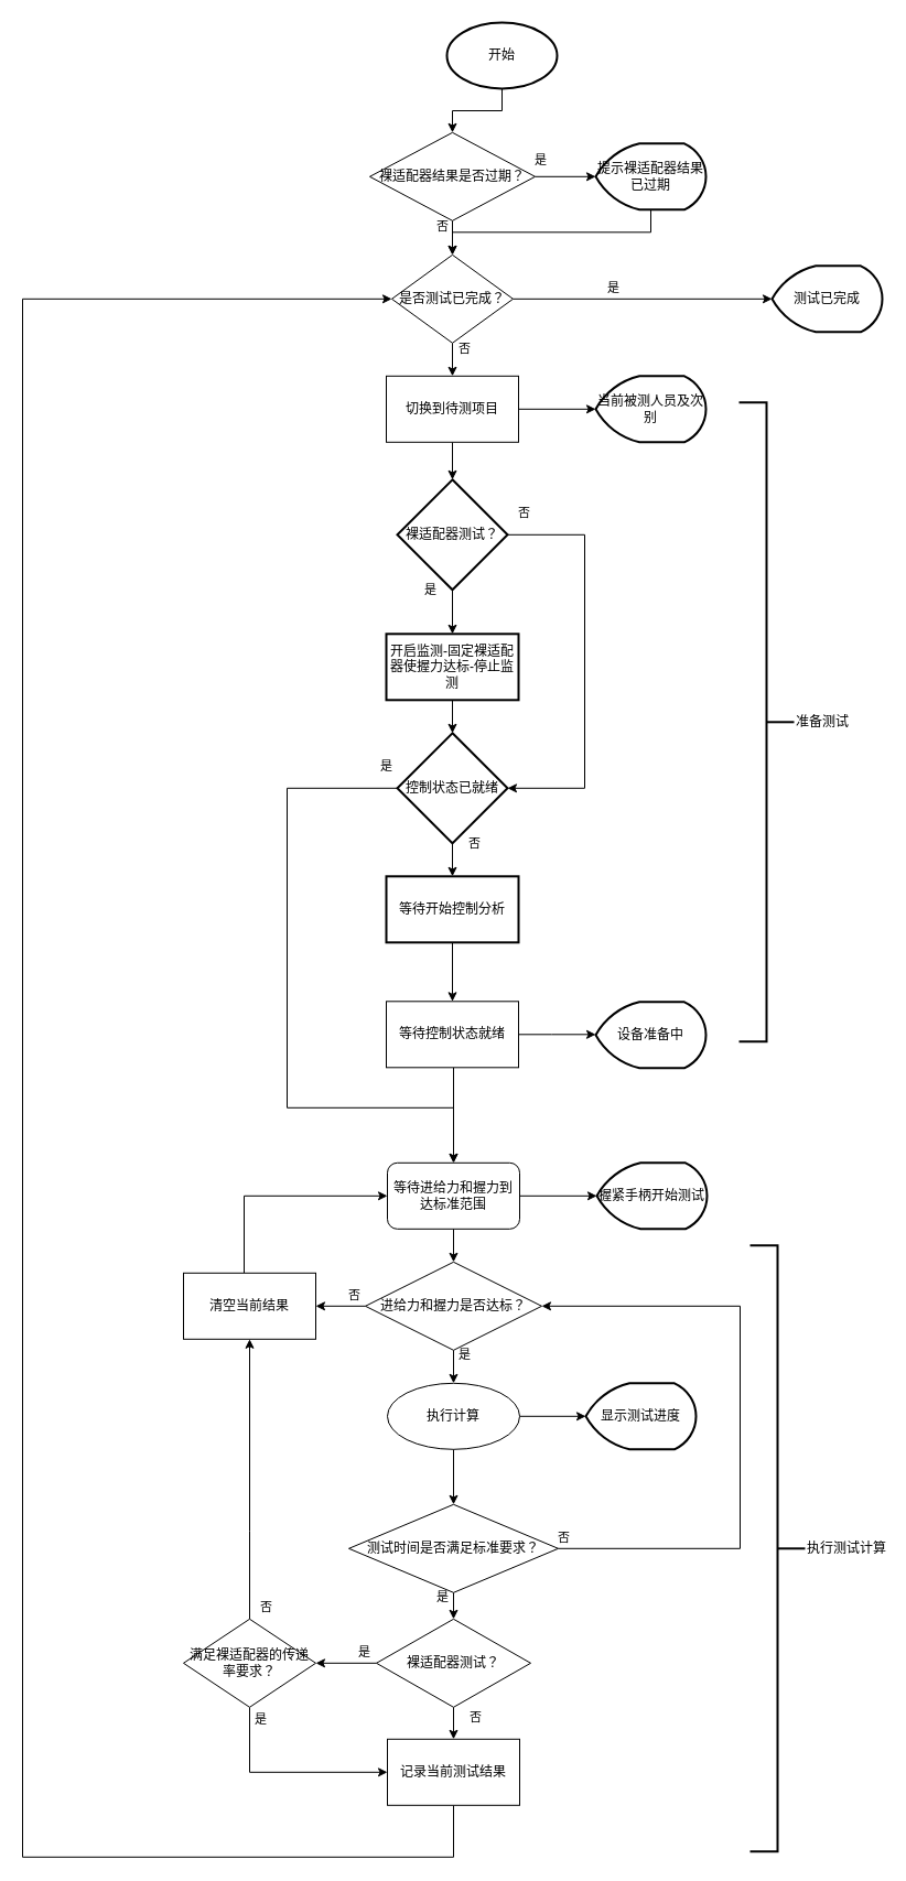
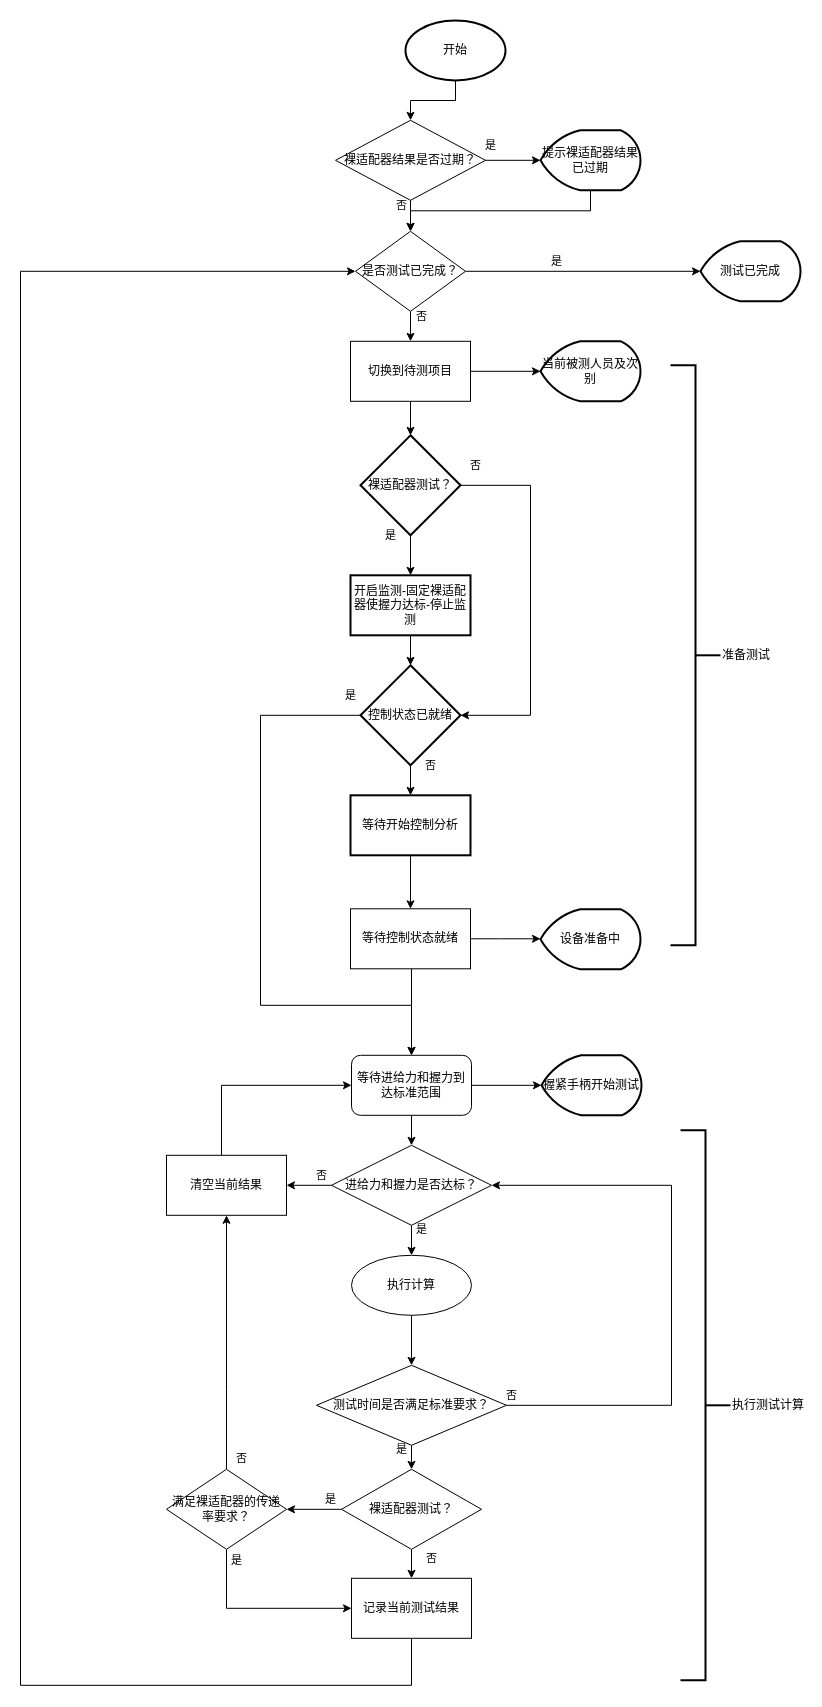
  <mxCell id="0" />
  <mxCell id="1" parent="0" />
  <mxCell id="2" value="" style="edgeStyle=orthogonalEdgeStyle;rounded=0;orthogonalLoop=1;jettySize=auto;html=1;entryX=0.5;entryY=0;entryDx=0;entryDy=0;" edge="1" parent="1" source="5" target="10"><mxGeometry relative="1" as="geometry"><mxPoint x="580.059" y="224.8" as="targetPoint" /></mxGeometry></mxCell>
  <mxCell id="3" value="否" style="edgeLabel;html=1;align=center;verticalAlign=middle;resizable=0;points=[];" vertex="1" connectable="0" parent="2"><mxGeometry x="-0.812" y="1" relative="1" as="geometry"><mxPoint x="-11" as="offset" /></mxGeometry></mxCell>
  <mxCell id="4" value="是" style="edgeStyle=orthogonalEdgeStyle;rounded=0;orthogonalLoop=1;jettySize=auto;html=1;" edge="1" parent="1" source="5" target="40"><mxGeometry x="-0.818" y="15" relative="1" as="geometry"><mxPoint as="offset" /></mxGeometry></mxCell>
  <mxCell id="5" value="裸适配器结果是否过期？" style="rhombus;whiteSpace=wrap;html=1;" vertex="1" parent="1"><mxGeometry x="335" y="119.8" width="150" height="80" as="geometry" /></mxCell>
  <mxCell id="6" value="" style="edgeStyle=orthogonalEdgeStyle;rounded=0;orthogonalLoop=1;jettySize=auto;html=1;entryX=0;entryY=0.5;entryDx=0;entryDy=0;entryPerimeter=0;" edge="1" parent="1" source="10" target="17"><mxGeometry relative="1" as="geometry"><mxPoint x="540" y="270.8" as="targetPoint" /></mxGeometry></mxCell>
  <mxCell id="7" value="是" style="edgeLabel;html=1;align=center;verticalAlign=middle;resizable=0;points=[];" vertex="1" connectable="0" parent="6"><mxGeometry x="-0.184" y="-1" relative="1" as="geometry"><mxPoint x="-5.8" y="-11" as="offset" /></mxGeometry></mxCell>
  <mxCell id="8" value="" style="edgeStyle=orthogonalEdgeStyle;rounded=0;orthogonalLoop=1;jettySize=auto;html=1;" edge="1" parent="1" source="10" target="13"><mxGeometry relative="1" as="geometry" /></mxCell>
  <mxCell id="9" value="否" style="edgeLabel;html=1;align=center;verticalAlign=middle;resizable=0;points=[];" vertex="1" connectable="0" parent="8"><mxGeometry x="-0.813" y="-2" relative="1" as="geometry"><mxPoint x="12" as="offset" /></mxGeometry></mxCell>
  <mxCell id="10" value="是否测试已完成？" style="rhombus;whiteSpace=wrap;html=1;" vertex="1" parent="1"><mxGeometry x="355" y="230.8" width="110" height="80" as="geometry" /></mxCell>
  <mxCell id="11" value="" style="edgeStyle=orthogonalEdgeStyle;rounded=0;orthogonalLoop=1;jettySize=auto;html=1;" edge="1" parent="1" source="13" target="18"><mxGeometry relative="1" as="geometry" /></mxCell>
  <mxCell id="12" value="" style="edgeStyle=orthogonalEdgeStyle;rounded=0;orthogonalLoop=1;jettySize=auto;html=1;" edge="1" parent="1" source="13" target="50"><mxGeometry relative="1" as="geometry" /></mxCell>
  <mxCell id="13" value="切换到待测项目" style="whiteSpace=wrap;html=1;" vertex="1" parent="1"><mxGeometry x="350" y="340.8" width="120" height="60" as="geometry" /></mxCell>
  <mxCell id="14" value="" style="edgeStyle=orthogonalEdgeStyle;rounded=0;orthogonalLoop=1;jettySize=auto;html=1;entryX=0.5;entryY=0;entryDx=0;entryDy=0;" edge="1" parent="1" source="16" target="23"><mxGeometry relative="1" as="geometry"><mxPoint x="410.059" y="993.8" as="targetPoint" /><Array as="points"><mxPoint x="411" y="1004.8" /><mxPoint x="411" y="1004.8" /></Array></mxGeometry></mxCell>
  <mxCell id="15" value="" style="edgeStyle=orthogonalEdgeStyle;rounded=0;orthogonalLoop=1;jettySize=auto;html=1;" edge="1" parent="1" source="16" target="19"><mxGeometry relative="1" as="geometry"><Array as="points"><mxPoint x="500" y="938.8" /><mxPoint x="500" y="938.8" /></Array></mxGeometry></mxCell>
  <mxCell id="16" value="等待控制状态就绪" style="whiteSpace=wrap;html=1;" vertex="1" parent="1"><mxGeometry x="350" y="908.3" width="120" height="60" as="geometry" /></mxCell>
  <mxCell id="17" value="测试已完成" style="strokeWidth=2;html=1;shape=mxgraph.flowchart.display;whiteSpace=wrap;" vertex="1" parent="1"><mxGeometry x="700" y="240.8" width="100" height="60" as="geometry" /></mxCell>
  <mxCell id="18" value="当前被测人员及次别" style="strokeWidth=2;html=1;shape=mxgraph.flowchart.display;whiteSpace=wrap;" vertex="1" parent="1"><mxGeometry x="540" y="340.8" width="100" height="60" as="geometry" /></mxCell>
  <mxCell id="19" value="设备准备中" style="strokeWidth=2;html=1;shape=mxgraph.flowchart.display;whiteSpace=wrap;" vertex="1" parent="1"><mxGeometry x="540" y="908.8" width="100" height="60" as="geometry" /></mxCell>
  <mxCell id="20" value="握紧手柄开始测试" style="strokeWidth=2;html=1;shape=mxgraph.flowchart.display;whiteSpace=wrap;" vertex="1" parent="1"><mxGeometry x="541" y="1054.8" width="100" height="60" as="geometry" /></mxCell>
  <mxCell id="21" value="" style="edgeStyle=orthogonalEdgeStyle;rounded=0;orthogonalLoop=1;jettySize=auto;html=1;" edge="1" parent="1" source="23" target="20"><mxGeometry relative="1" as="geometry" /></mxCell>
  <mxCell id="22" value="" style="edgeStyle=orthogonalEdgeStyle;rounded=0;orthogonalLoop=1;jettySize=auto;html=1;" edge="1" parent="1" source="23" target="34"><mxGeometry relative="1" as="geometry" /></mxCell>
  <mxCell id="23" value="等待进给力和握力到达标准范围" style="whiteSpace=wrap;html=1;rounded=1;" vertex="1" parent="1"><mxGeometry x="351" y="1054.8" width="120" height="60" as="geometry" /></mxCell>
  <mxCell id="24" style="edgeStyle=orthogonalEdgeStyle;rounded=0;orthogonalLoop=1;jettySize=auto;html=1;entryX=1;entryY=0.5;entryDx=0;entryDy=0;" edge="1" parent="1" source="27" target="34"><mxGeometry relative="1" as="geometry"><mxPoint x="701" y="1244.8" as="targetPoint" /><Array as="points"><mxPoint x="671" y="1404.8" /><mxPoint x="671" y="1184.8" /></Array></mxGeometry></mxCell>
  <mxCell id="25" value="否" style="edgeLabel;html=1;align=center;verticalAlign=middle;resizable=0;points=[];" vertex="1" connectable="0" parent="24"><mxGeometry x="-0.88" y="-3" relative="1" as="geometry"><mxPoint x="-29.17" y="-13" as="offset" /></mxGeometry></mxCell>
  <mxCell id="26" value="是" style="edgeStyle=orthogonalEdgeStyle;rounded=0;orthogonalLoop=1;jettySize=auto;html=1;" edge="1" parent="1" source="27" target="43"><mxGeometry x="0.287" y="-10" relative="1" as="geometry"><mxPoint as="offset" /></mxGeometry></mxCell>
  <mxCell id="27" value="测试时间是否满足标准要求？" style="rhombus;whiteSpace=wrap;html=1;" vertex="1" parent="1"><mxGeometry x="316" y="1364.8" width="190" height="80" as="geometry" /></mxCell>
- <mxCell id="28" value="显示测试进度" style="strokeWidth=2;html=1;shape=mxgraph.flowchart.display;whiteSpace=wrap;" vertex="1" parent="1"><mxGeometry x="531" y="1254.8" width="100" height="60" as="geometry" /></mxCell>
- <mxCell id="29" value="" style="edgeStyle=orthogonalEdgeStyle;rounded=0;orthogonalLoop=1;jettySize=auto;html=1;" edge="1" parent="1" source="31" target="28"><mxGeometry relative="1" as="geometry" /></mxCell>
  <mxCell id="30" value="" style="edgeStyle=orthogonalEdgeStyle;rounded=0;orthogonalLoop=1;jettySize=auto;html=1;" edge="1" parent="1" source="31" target="27"><mxGeometry relative="1" as="geometry" /></mxCell>
  <mxCell id="31" value="执行计算" style="ellipse;whiteSpace=wrap;html=1;" vertex="1" parent="1"><mxGeometry x="351" y="1254.8" width="120" height="60" as="geometry" /></mxCell>
  <mxCell id="32" value="否" style="edgeStyle=orthogonalEdgeStyle;rounded=0;orthogonalLoop=1;jettySize=auto;html=1;" edge="1" parent="1" source="34" target="36"><mxGeometry x="-0.556" y="-10" relative="1" as="geometry"><mxPoint as="offset" /></mxGeometry></mxCell>
  <mxCell id="33" value="是" style="edgeStyle=orthogonalEdgeStyle;rounded=0;orthogonalLoop=1;jettySize=auto;html=1;" edge="1" parent="1" source="34" target="31"><mxGeometry x="-0.839" y="10" relative="1" as="geometry"><mxPoint as="offset" /></mxGeometry></mxCell>
  <mxCell id="34" value="进给力和握力是否达标？" style="rhombus;whiteSpace=wrap;html=1;" vertex="1" parent="1"><mxGeometry x="331" y="1144.8" width="160" height="80" as="geometry" /></mxCell>
  <mxCell id="35" style="edgeStyle=orthogonalEdgeStyle;rounded=0;orthogonalLoop=1;jettySize=auto;html=1;entryX=0;entryY=0.5;entryDx=0;entryDy=0;" edge="1" parent="1" source="36" target="23"><mxGeometry relative="1" as="geometry"><Array as="points"><mxPoint x="221" y="1084.8" /></Array></mxGeometry></mxCell>
  <mxCell id="36" value="清空当前结果" style="whiteSpace=wrap;html=1;" vertex="1" parent="1"><mxGeometry x="166" y="1154.8" width="120" height="60" as="geometry" /></mxCell>
  <mxCell id="37" style="edgeStyle=orthogonalEdgeStyle;rounded=0;orthogonalLoop=1;jettySize=auto;html=1;entryX=0;entryY=0.5;entryDx=0;entryDy=0;" edge="1" parent="1" source="38" target="10"><mxGeometry relative="1" as="geometry"><mxPoint x="20" y="974.8" as="targetPoint" /><Array as="points"><mxPoint x="411" y="1684.8" /><mxPoint x="20" y="1684.8" /><mxPoint x="20" y="270.8" /></Array></mxGeometry></mxCell>
  <mxCell id="38" value="记录当前测试结果" style="whiteSpace=wrap;html=1;" vertex="1" parent="1"><mxGeometry x="351" y="1577.8" width="120" height="60" as="geometry" /></mxCell>
  <mxCell id="39" style="edgeStyle=orthogonalEdgeStyle;rounded=0;orthogonalLoop=1;jettySize=auto;html=1;exitX=0.5;exitY=1;exitDx=0;exitDy=0;exitPerimeter=0;entryX=0.5;entryY=0;entryDx=0;entryDy=0;" edge="1" parent="1" source="40" target="10"><mxGeometry relative="1" as="geometry" /></mxCell>
  <mxCell id="40" value="提示裸适配器结果已过期" style="strokeWidth=2;html=1;shape=mxgraph.flowchart.display;whiteSpace=wrap;" vertex="1" parent="1"><mxGeometry x="540" y="129.8" width="100" height="60" as="geometry" /></mxCell>
  <mxCell id="41" value="是" style="edgeStyle=orthogonalEdgeStyle;rounded=0;orthogonalLoop=1;jettySize=auto;html=1;" edge="1" parent="1" source="43" target="47"><mxGeometry x="-0.6" y="-10" relative="1" as="geometry"><mxPoint as="offset" /></mxGeometry></mxCell>
  <mxCell id="42" value="否" style="edgeStyle=orthogonalEdgeStyle;rounded=0;orthogonalLoop=1;jettySize=auto;html=1;" edge="1" parent="1" source="43" target="38"><mxGeometry x="0.216" y="20" relative="1" as="geometry"><mxPoint as="offset" /></mxGeometry></mxCell>
  <mxCell id="43" value="裸适配器测试？" style="rhombus;whiteSpace=wrap;html=1;" vertex="1" parent="1"><mxGeometry x="341" y="1468.8" width="140" height="80" as="geometry" /></mxCell>
  <mxCell id="44" style="edgeStyle=orthogonalEdgeStyle;rounded=0;orthogonalLoop=1;jettySize=auto;html=1;entryX=0;entryY=0.5;entryDx=0;entryDy=0;" edge="1" parent="1" source="47" target="38"><mxGeometry relative="1" as="geometry"><Array as="points"><mxPoint x="226" y="1607.8" /></Array></mxGeometry></mxCell>
  <mxCell id="45" value="是" style="edgeLabel;html=1;align=center;verticalAlign=middle;resizable=0;points=[];" vertex="1" connectable="0" parent="44"><mxGeometry x="-0.853" y="3" relative="1" as="geometry"><mxPoint x="6.97" y="-3.08" as="offset" /></mxGeometry></mxCell>
  <mxCell id="46" value="否" style="edgeStyle=orthogonalEdgeStyle;rounded=0;orthogonalLoop=1;jettySize=auto;html=1;entryX=0.5;entryY=1;entryDx=0;entryDy=0;" edge="1" parent="1" source="47" target="36"><mxGeometry x="-0.921" y="-15" relative="1" as="geometry"><Array as="points"><mxPoint x="226" y="1388.8" /><mxPoint x="226" y="1388.8" /></Array><mxPoint y="-1" as="offset" /></mxGeometry></mxCell>
  <mxCell id="47" value="满足裸适配器的传递率要求？" style="rhombus;whiteSpace=wrap;html=1;" vertex="1" parent="1"><mxGeometry x="166" y="1468.8" width="120" height="80" as="geometry" /></mxCell>
  <mxCell id="48" value="是" style="edgeStyle=orthogonalEdgeStyle;rounded=0;orthogonalLoop=1;jettySize=auto;html=1;" edge="1" parent="1" source="50" target="52"><mxGeometry x="-1" y="-20" relative="1" as="geometry"><mxPoint as="offset" /></mxGeometry></mxCell>
  <mxCell id="49" value="否" style="edgeStyle=orthogonalEdgeStyle;rounded=0;orthogonalLoop=1;jettySize=auto;html=1;exitX=1;exitY=0.5;exitDx=0;exitDy=0;exitPerimeter=0;entryX=1;entryY=0.5;entryDx=0;entryDy=0;entryPerimeter=0;" edge="1" parent="1" source="50" target="57"><mxGeometry x="-0.925" y="20" relative="1" as="geometry"><Array as="points"><mxPoint x="530" y="484.8" /><mxPoint x="530" y="714.8" /></Array><mxPoint x="1" as="offset" /></mxGeometry></mxCell>
  <mxCell id="50" value="裸适配器测试？" style="strokeWidth=2;html=1;shape=mxgraph.flowchart.decision;whiteSpace=wrap;" vertex="1" parent="1"><mxGeometry x="360" y="434.8" width="100" height="100" as="geometry" /></mxCell>
  <mxCell id="51" value="否" style="edgeStyle=orthogonalEdgeStyle;rounded=0;orthogonalLoop=1;jettySize=auto;html=1;" edge="1" parent="1" source="57" target="54"><mxGeometry x="-1" y="20" relative="1" as="geometry"><mxPoint as="offset" /></mxGeometry></mxCell>
  <mxCell id="52" value="开启监测-固定裸适配器使握力达标-停止监测" style="whiteSpace=wrap;html=1;strokeWidth=2;" vertex="1" parent="1"><mxGeometry x="350" y="574.8" width="120" height="60" as="geometry" /></mxCell>
  <mxCell id="53" value="" style="edgeStyle=orthogonalEdgeStyle;rounded=0;orthogonalLoop=1;jettySize=auto;html=1;" edge="1" parent="1" source="54" target="16"><mxGeometry relative="1" as="geometry" /></mxCell>
  <mxCell id="54" value="等待开始控制分析" style="whiteSpace=wrap;html=1;strokeWidth=2;" vertex="1" parent="1"><mxGeometry x="350" y="794.8" width="120" height="60" as="geometry" /></mxCell>
  <mxCell id="55" style="edgeStyle=orthogonalEdgeStyle;rounded=0;orthogonalLoop=1;jettySize=auto;html=1;entryX=0.5;entryY=0;entryDx=0;entryDy=0;" edge="1" parent="1" source="57" target="23"><mxGeometry relative="1" as="geometry"><Array as="points"><mxPoint x="260" y="714.8" /><mxPoint x="260" y="1004.8" /><mxPoint x="411" y="1004.8" /></Array></mxGeometry></mxCell>
  <mxCell id="56" value="是" style="edgeLabel;html=1;align=center;verticalAlign=middle;resizable=0;points=[];" vertex="1" connectable="0" parent="55"><mxGeometry x="-0.912" y="-1" relative="1" as="geometry"><mxPoint x="15.71" y="-19" as="offset" /></mxGeometry></mxCell>
  <mxCell id="57" value="控制状态已就绪" style="strokeWidth=2;html=1;shape=mxgraph.flowchart.decision;whiteSpace=wrap;" vertex="1" parent="1"><mxGeometry x="360" y="664.8" width="100" height="100" as="geometry" /></mxCell>
  <mxCell id="58" value="" style="edgeStyle=orthogonalEdgeStyle;rounded=0;orthogonalLoop=1;jettySize=auto;html=1;" edge="1" parent="1" source="52" target="57"><mxGeometry relative="1" as="geometry"><mxPoint x="410" y="634.8" as="sourcePoint" /><mxPoint x="410" y="804.8" as="targetPoint" /></mxGeometry></mxCell>
  <mxCell id="59" value="准备测试" style="strokeWidth=2;html=1;shape=mxgraph.flowchart.annotation_2;align=left;labelPosition=right;pointerEvents=1;direction=west;" vertex="1" parent="1"><mxGeometry x="670" y="364.8" width="50" height="580" as="geometry" /></mxCell>
  <mxCell id="60" value="执行测试计算" style="strokeWidth=2;html=1;shape=mxgraph.flowchart.annotation_2;align=left;labelPosition=right;pointerEvents=1;direction=west;" vertex="1" parent="1"><mxGeometry x="680" y="1129.8" width="50" height="550" as="geometry" /></mxCell>
  <mxCell id="61" value="" style="edgeStyle=orthogonalEdgeStyle;rounded=0;orthogonalLoop=1;jettySize=auto;html=1;" edge="1" parent="1" source="62" target="5"><mxGeometry relative="1" as="geometry" /></mxCell>
  <mxCell id="62" value="开始" style="strokeWidth=2;html=1;shape=mxgraph.flowchart.start_1;whiteSpace=wrap;" vertex="1" parent="1"><mxGeometry x="405" y="20" width="100" height="60" as="geometry" /></mxCell>
